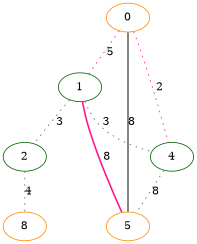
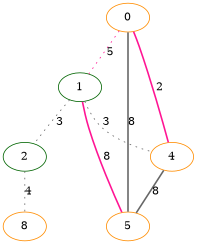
  graph {
    node [color=darkorange weight=1]
    edge [color=gray40 style=dotted]
    1 [color=darkgreen]
    0
-   4 [color=darkgreen]
+   4
    5 [weight=4]
    2 [color=darkgreen weight=2]
    n6 [label=8]
    1 -- 4 [label=3]
    1 -- 5 [color=deeppink label=8 style=bold]
    1 -- 2 [label=3]
    0 -- 1 [color=deeppink label=5]
-   0 -- 4 [color=deeppink label=2]
+   0 -- 4 [color=deeppink label=2 style=bold]
    0 -- 5 [label=8 style=bold]
-   4 -- 5 [label=8]
+   4 -- 5 [label=8 style=bold]
    2 -- n6 [label=4]
  }
